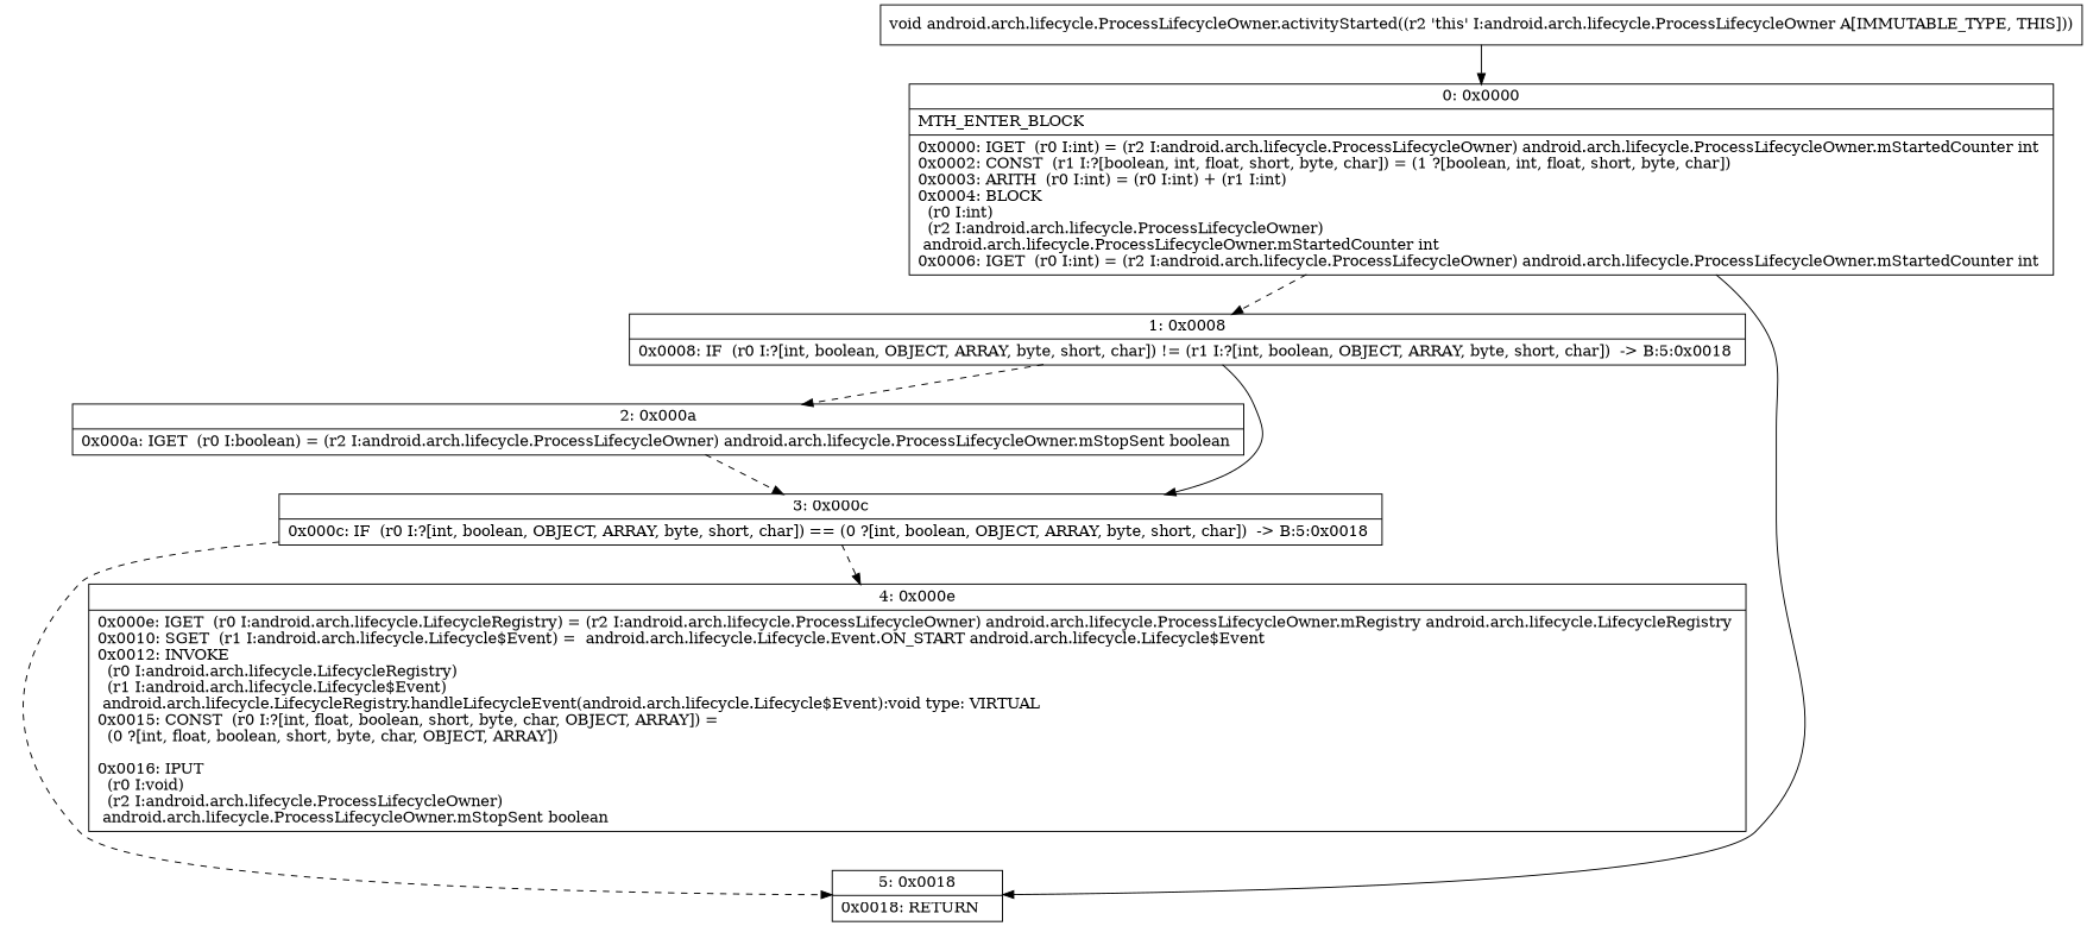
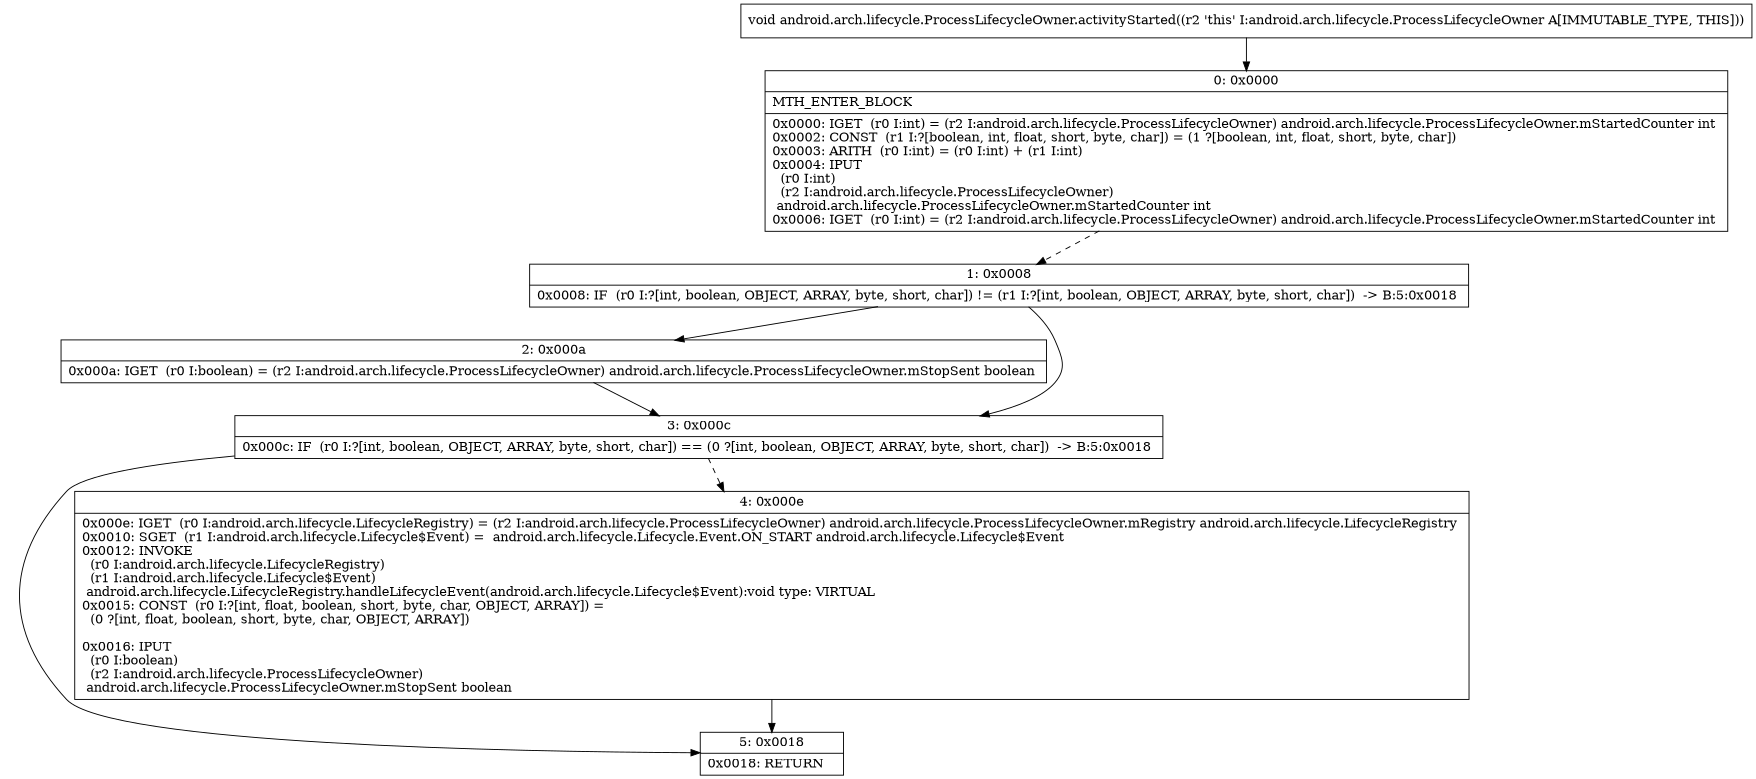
  digraph {
    node [shape=record]
-   n1 [label="{0\:\ 0x0000|MTH_ENTER_BLOCK\l|0x0000: IGET  (r0 I:int) = (r2 I:android.arch.lifecycle.ProcessLifecycleOwner) android.arch.lifecycle.ProcessLifecycleOwner.mStartedCounter int \l0x0002: CONST  (r1 I:?[boolean, int, float, short, byte, char]) = (1 ?[boolean, int, float, short, byte, char]) \l0x0003: ARITH  (r0 I:int) = (r0 I:int) + (r1 I:int) \l0x0004: BLOCK  \l  (r0 I:int)\l  (r2 I:android.arch.lifecycle.ProcessLifecycleOwner)\l android.arch.lifecycle.ProcessLifecycleOwner.mStartedCounter int \l0x0006: IGET  (r0 I:int) = (r2 I:android.arch.lifecycle.ProcessLifecycleOwner) android.arch.lifecycle.ProcessLifecycleOwner.mStartedCounter int \l}"]
+   n1 [label="{0\:\ 0x0000|MTH_ENTER_BLOCK\l|0x0000: IGET  (r0 I:int) = (r2 I:android.arch.lifecycle.ProcessLifecycleOwner) android.arch.lifecycle.ProcessLifecycleOwner.mStartedCounter int \l0x0002: CONST  (r1 I:?[boolean, int, float, short, byte, char]) = (1 ?[boolean, int, float, short, byte, char]) \l0x0003: ARITH  (r0 I:int) = (r0 I:int) + (r1 I:int) \l0x0004: IPUT  \l  (r0 I:int)\l  (r2 I:android.arch.lifecycle.ProcessLifecycleOwner)\l android.arch.lifecycle.ProcessLifecycleOwner.mStartedCounter int \l0x0006: IGET  (r0 I:int) = (r2 I:android.arch.lifecycle.ProcessLifecycleOwner) android.arch.lifecycle.ProcessLifecycleOwner.mStartedCounter int \l}"]
    n2 [label="{1\:\ 0x0008|0x0008: IF  (r0 I:?[int, boolean, OBJECT, ARRAY, byte, short, char]) != (r1 I:?[int, boolean, OBJECT, ARRAY, byte, short, char])  \-\> B:5:0x0018 \l}"]
    n3 [label="{2\:\ 0x000a|0x000a: IGET  (r0 I:boolean) = (r2 I:android.arch.lifecycle.ProcessLifecycleOwner) android.arch.lifecycle.ProcessLifecycleOwner.mStopSent boolean \l}"]
    n4 [label="{3\:\ 0x000c|0x000c: IF  (r0 I:?[int, boolean, OBJECT, ARRAY, byte, short, char]) == (0 ?[int, boolean, OBJECT, ARRAY, byte, short, char])  \-\> B:5:0x0018 \l}"]
    n5 [label="{5\:\ 0x0018|0x0018: RETURN   \l}"]
-   n6 [label="{4\:\ 0x000e|0x000e: IGET  (r0 I:android.arch.lifecycle.LifecycleRegistry) = (r2 I:android.arch.lifecycle.ProcessLifecycleOwner) android.arch.lifecycle.ProcessLifecycleOwner.mRegistry android.arch.lifecycle.LifecycleRegistry \l0x0010: SGET  (r1 I:android.arch.lifecycle.Lifecycle$Event) =  android.arch.lifecycle.Lifecycle.Event.ON_START android.arch.lifecycle.Lifecycle$Event \l0x0012: INVOKE  \l  (r0 I:android.arch.lifecycle.LifecycleRegistry)\l  (r1 I:android.arch.lifecycle.Lifecycle$Event)\l android.arch.lifecycle.LifecycleRegistry.handleLifecycleEvent(android.arch.lifecycle.Lifecycle$Event):void type: VIRTUAL \l0x0015: CONST  (r0 I:?[int, float, boolean, short, byte, char, OBJECT, ARRAY]) = \l  (0 ?[int, float, boolean, short, byte, char, OBJECT, ARRAY])\l \l0x0016: IPUT  \l  (r0 I:void)\l  (r2 I:android.arch.lifecycle.ProcessLifecycleOwner)\l android.arch.lifecycle.ProcessLifecycleOwner.mStopSent boolean \l}"]
+   n6 [label="{4\:\ 0x000e|0x000e: IGET  (r0 I:android.arch.lifecycle.LifecycleRegistry) = (r2 I:android.arch.lifecycle.ProcessLifecycleOwner) android.arch.lifecycle.ProcessLifecycleOwner.mRegistry android.arch.lifecycle.LifecycleRegistry \l0x0010: SGET  (r1 I:android.arch.lifecycle.Lifecycle$Event) =  android.arch.lifecycle.Lifecycle.Event.ON_START android.arch.lifecycle.Lifecycle$Event \l0x0012: INVOKE  \l  (r0 I:android.arch.lifecycle.LifecycleRegistry)\l  (r1 I:android.arch.lifecycle.Lifecycle$Event)\l android.arch.lifecycle.LifecycleRegistry.handleLifecycleEvent(android.arch.lifecycle.Lifecycle$Event):void type: VIRTUAL \l0x0015: CONST  (r0 I:?[int, float, boolean, short, byte, char, OBJECT, ARRAY]) = \l  (0 ?[int, float, boolean, short, byte, char, OBJECT, ARRAY])\l \l0x0016: IPUT  \l  (r0 I:boolean)\l  (r2 I:android.arch.lifecycle.ProcessLifecycleOwner)\l android.arch.lifecycle.ProcessLifecycleOwner.mStopSent boolean \l}"]
    n7 [label="{void android.arch.lifecycle.ProcessLifecycleOwner.activityStarted((r2 'this' I:android.arch.lifecycle.ProcessLifecycleOwner A[IMMUTABLE_TYPE, THIS])) }"]
    n1 -> n2 [style=dashed]
-   n2 -> n3 [style=dashed]
+   n2 -> n3 [style=solid]
    n2 -> n4
-   n3 -> n4 [style=dashed]
-   n4 -> n5 [style=dashed]
+   n3 -> n4
+   n4 -> n5
    n4 -> n6 [style=dashed]
-   n1 -> n5
+   n6 -> n5
    n7 -> n1
  }
